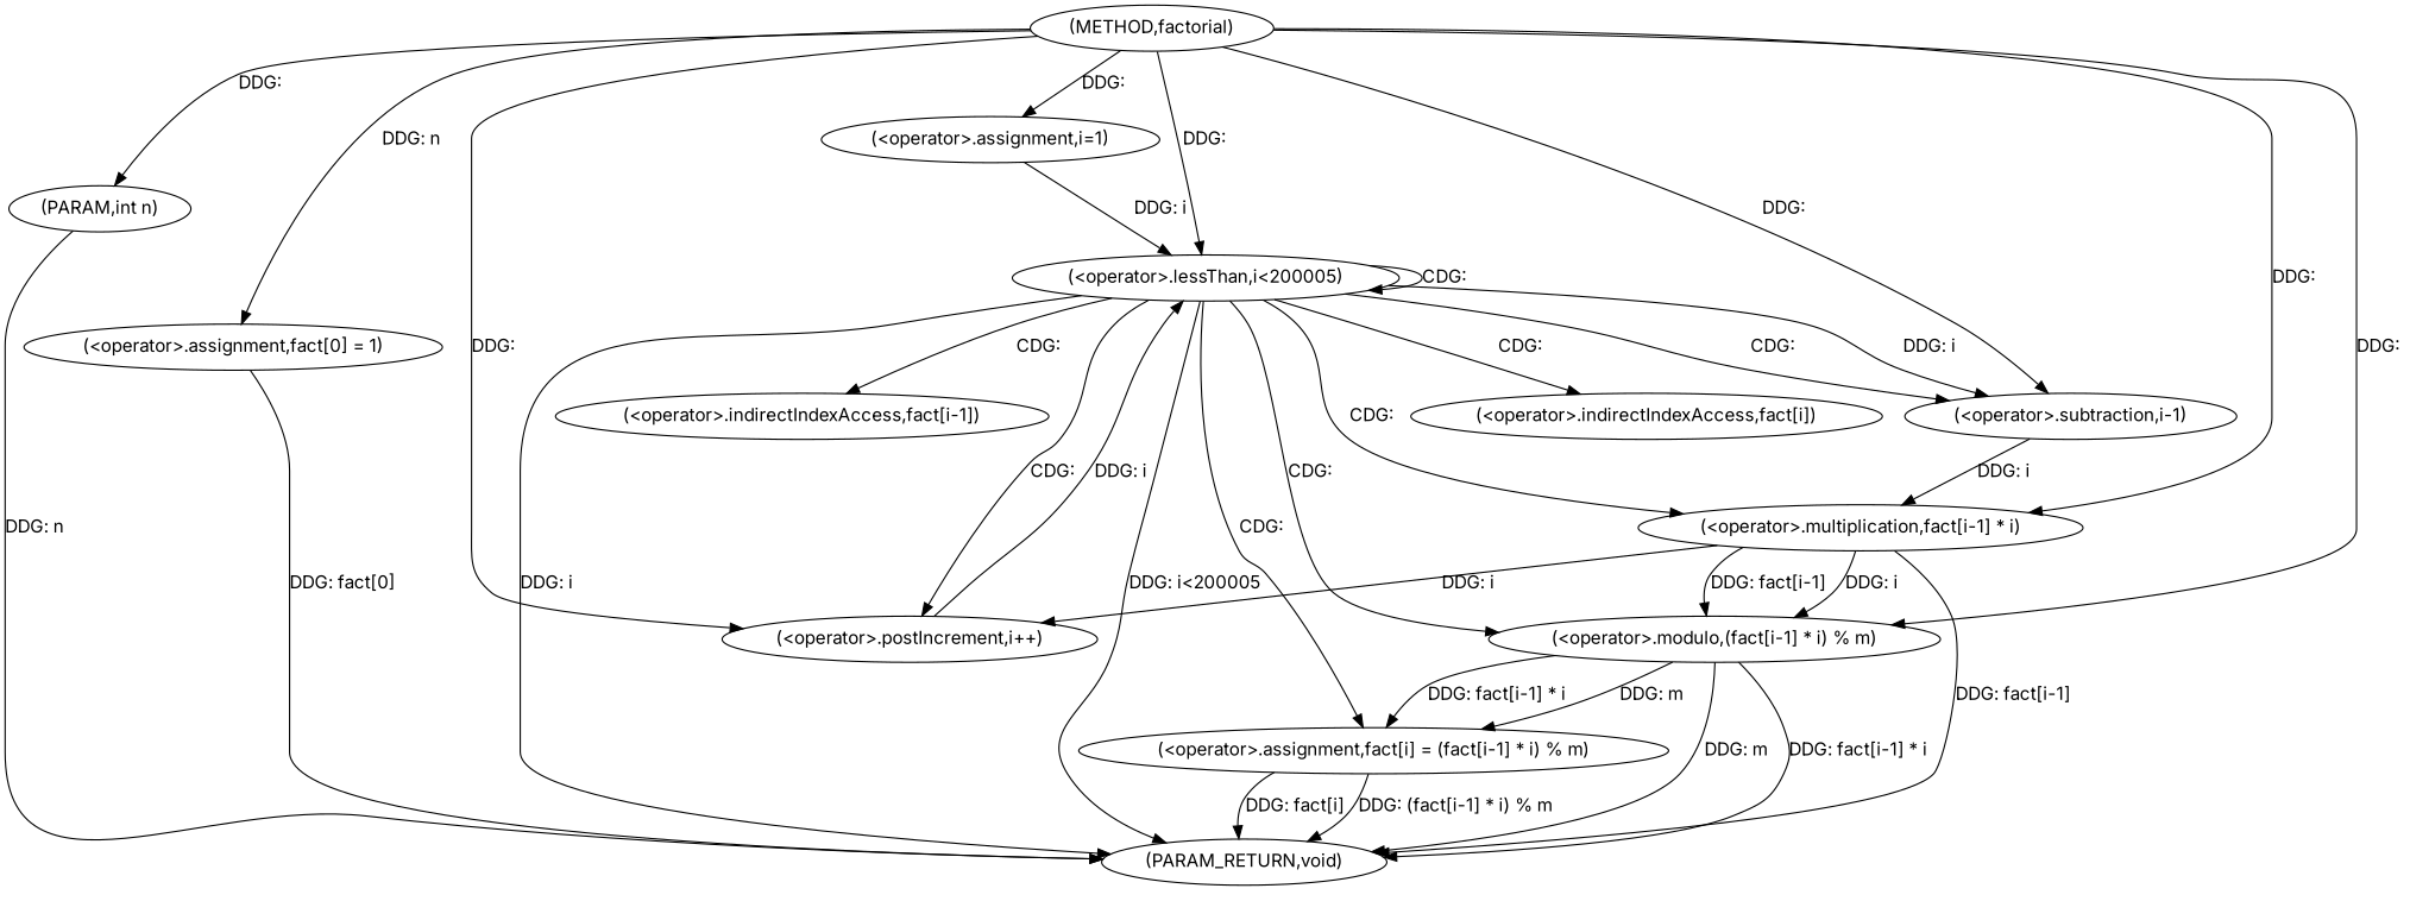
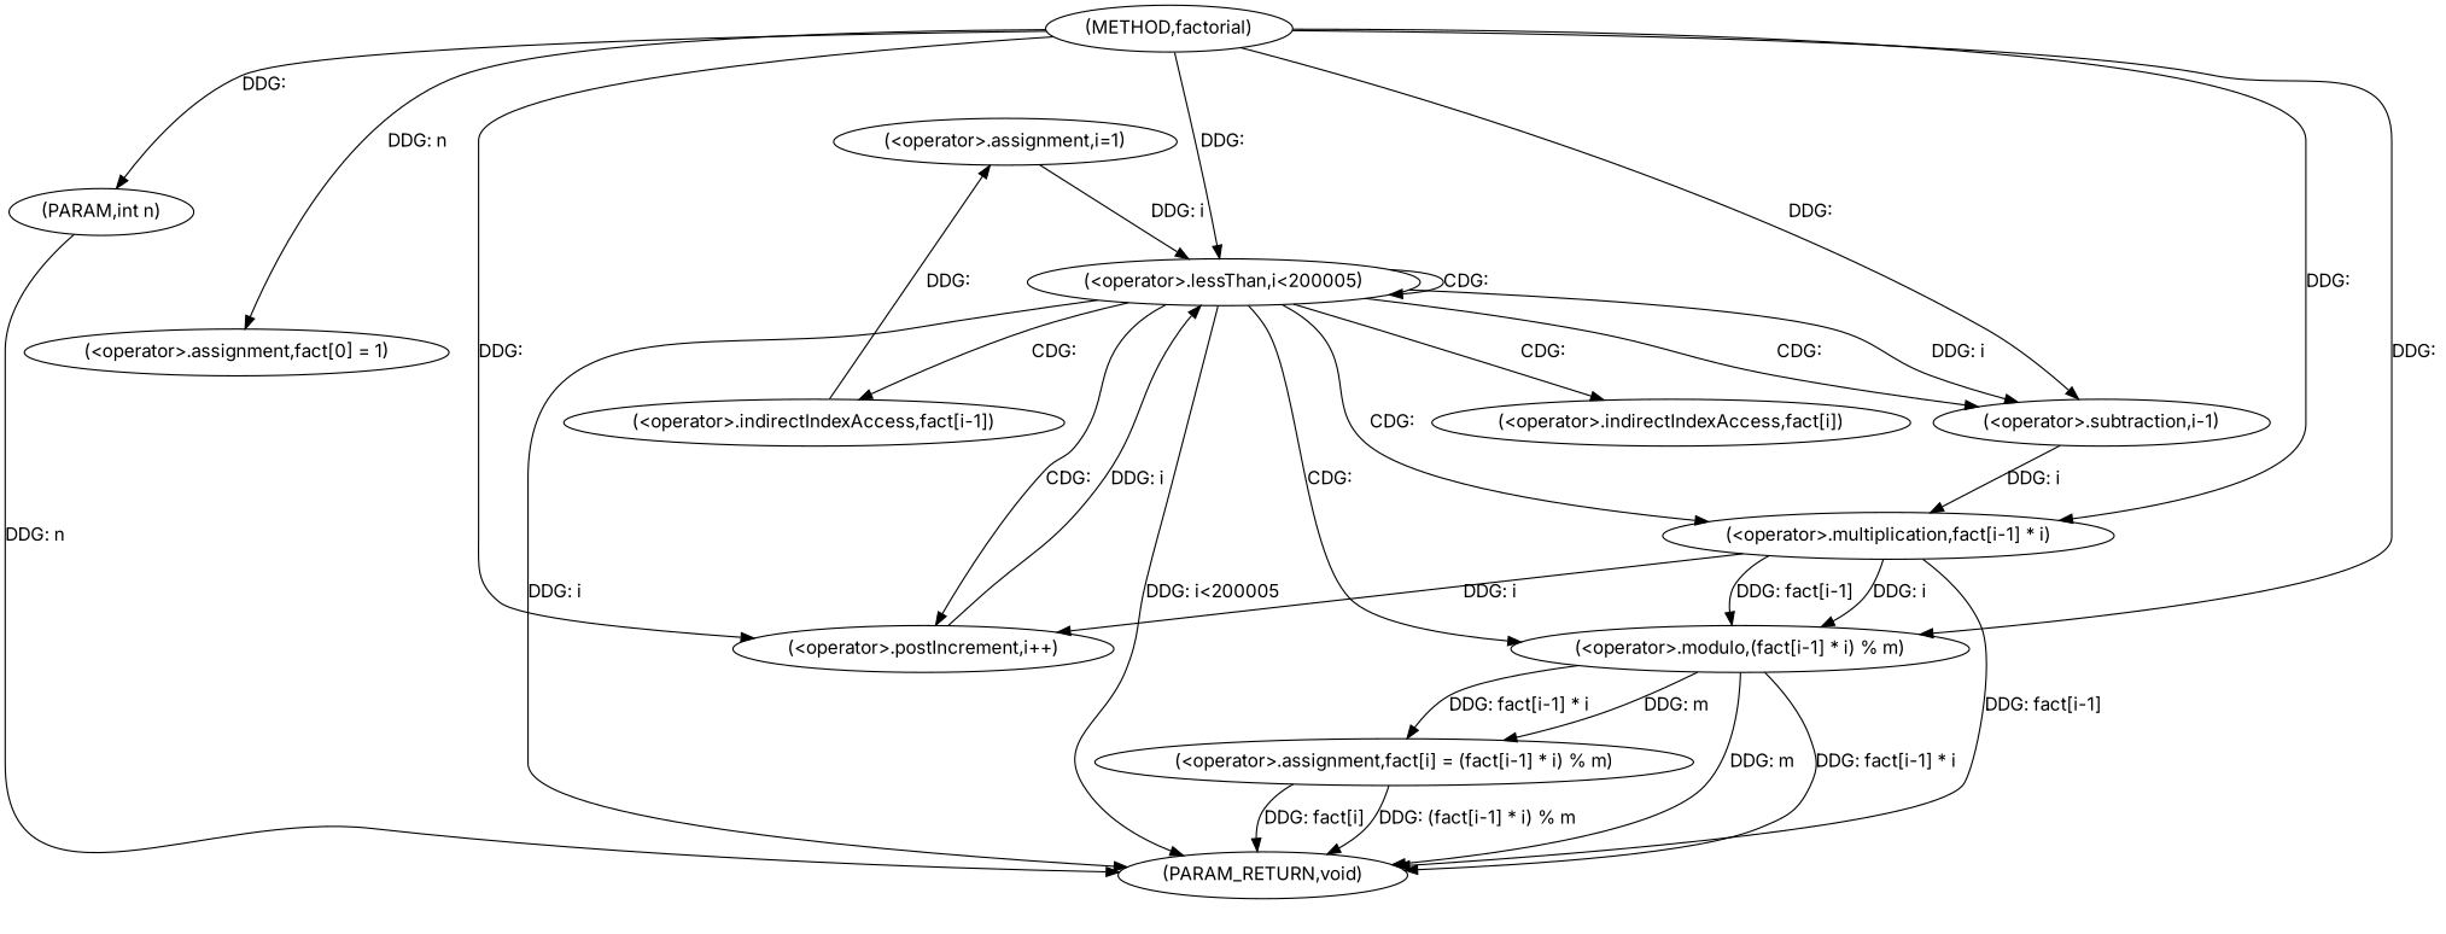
  digraph {
    fontname=Inter
    node [fontname=Inter]
    edge [fontname=Inter]
    n1 [label="(METHOD,factorial)"]
    n2 [label="(PARAM,int n)"]
    n3 [label="(<operator>.assignment,fact[0] = 1)"]
    n4 [label="(<operator>.assignment,i=1)"]
    n5 [label="(<operator>.lessThan,i<200005)"]
    n6 [label="(<operator>.postIncrement,i++)"]
    n7 [label="(<operator>.modulo,(fact[i-1] * i) % m)"]
    n8 [label="(<operator>.multiplication,fact[i-1] * i)"]
    n9 [label="(<operator>.subtraction,i-1)"]
    n10 [label="(PARAM_RETURN,void)"]
    n11 [label="(<operator>.assignment,fact[i] = (fact[i-1] * i) % m)"]
    n12 [label="(<operator>.indirectIndexAccess,fact[i])"]
    n13 [label="(<operator>.indirectIndexAccess,fact[i-1])"]
    n1 -> n2 [label="DDG: "]
    n1 -> n3 [label="DDG: n"]
-   n1 -> n4 [label="DDG: "]
+   n13 -> n4 [label="DDG: "]
    n1 -> n5 [label="DDG: "]
    n1 -> n6 [label="DDG: "]
    n1 -> n7 [label="DDG: "]
    n1 -> n8 [label="DDG: "]
    n1 -> n9 [label="DDG: "]
    n2 -> n10 [label="DDG: n"]
-   n3 -> n10 [label="DDG: fact[0]"]
    n4 -> n5 [label="DDG: i"]
    n5 -> n5 [label="CDG: "]
    n5 -> n6 [label="CDG: "]
    n5 -> n7 [label="CDG: "]
    n5 -> n8 [label="CDG: "]
    n5 -> n9 [label="DDG: i"]
    n5 -> n9 [label="CDG: "]
    n5 -> n10 [label="DDG: i"]
    n5 -> n10 [label="DDG: i<200005"]
-   n5 -> n11 [label="CDG: "]
    n5 -> n12 [label="CDG: "]
    n5 -> n13 [label="CDG: "]
    n6 -> n5 [label="DDG: i"]
    n7 -> n10 [label="DDG: fact[i-1] * i"]
    n7 -> n10 [label="DDG: m"]
    n7 -> n11 [label="DDG: m"]
    n7 -> n11 [label="DDG: fact[i-1] * i"]
    n8 -> n6 [label="DDG: i"]
    n8 -> n7 [label="DDG: i"]
    n8 -> n7 [label="DDG: fact[i-1]"]
    n8 -> n10 [label="DDG: fact[i-1]"]
    n9 -> n8 [label="DDG: i"]
    n11 -> n10 [label="DDG: fact[i]"]
    n11 -> n10 [label="DDG: (fact[i-1] * i) % m"]
  }
